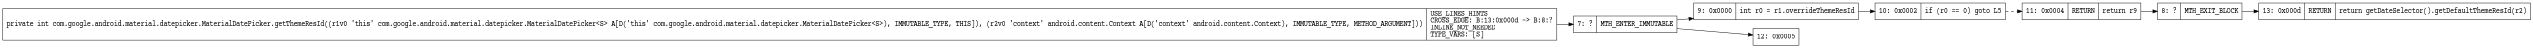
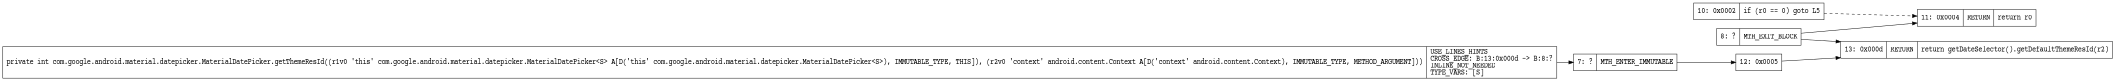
  digraph {
    fontname="Courier Prime"
    rankdir=LR
    node [fontname="Courier Prime" shape=record]
    edge [fontname="Courier Prime"]
    n1 [label="{7\:\ ?|MTH_ENTER_IMMUTABLE\l}"]
-   n2 [label="{9\:\ 0x0000|int r0 = r1.overrideThemeResId\l}"]
    n3 [label="{12\:\ 0x0005}"]
    n4 [label="{10\:\ 0x0002|if (r0 == 0) goto L5\l}"]
-   n5 [label="{11\:\ 0x0004|RETURN\l|return r9\l}"]
+   n5 [label="{11\:\ 0x0004|RETURN\l|return r0\l}"]
    n6 [label="{8\:\ ?|MTH_EXIT_BLOCK\l}"]
    n7 [label="{13\:\ 0x000d|RETURN\l|return getDateSelector().getDefaultThemeResId(r2)\l}"]
    n8 [label="{private int com.google.android.material.datepicker.MaterialDatePicker.getThemeResId((r1v0 'this' com.google.android.material.datepicker.MaterialDatePicker\<S\> A[D('this' com.google.android.material.datepicker.MaterialDatePicker\<S\>), IMMUTABLE_TYPE, THIS]), (r2v0 'context' android.content.Context A[D('context' android.content.Context), IMMUTABLE_TYPE, METHOD_ARGUMENT]))  | USE_LINES_HINTS\lCROSS_EDGE: B:13:0x000d \-\> B:8:?\lINLINE_NOT_NEEDED\lTYPE_VARS: [S]\l}"]
-   n1 -> n2
    n1 -> n3
-   n2 -> n4
+   n3 -> n7
    n4 -> n5 [style=dashed]
-   n5 -> n6
+   n6 -> n5
    n6 -> n7
    n8 -> n1
  }
